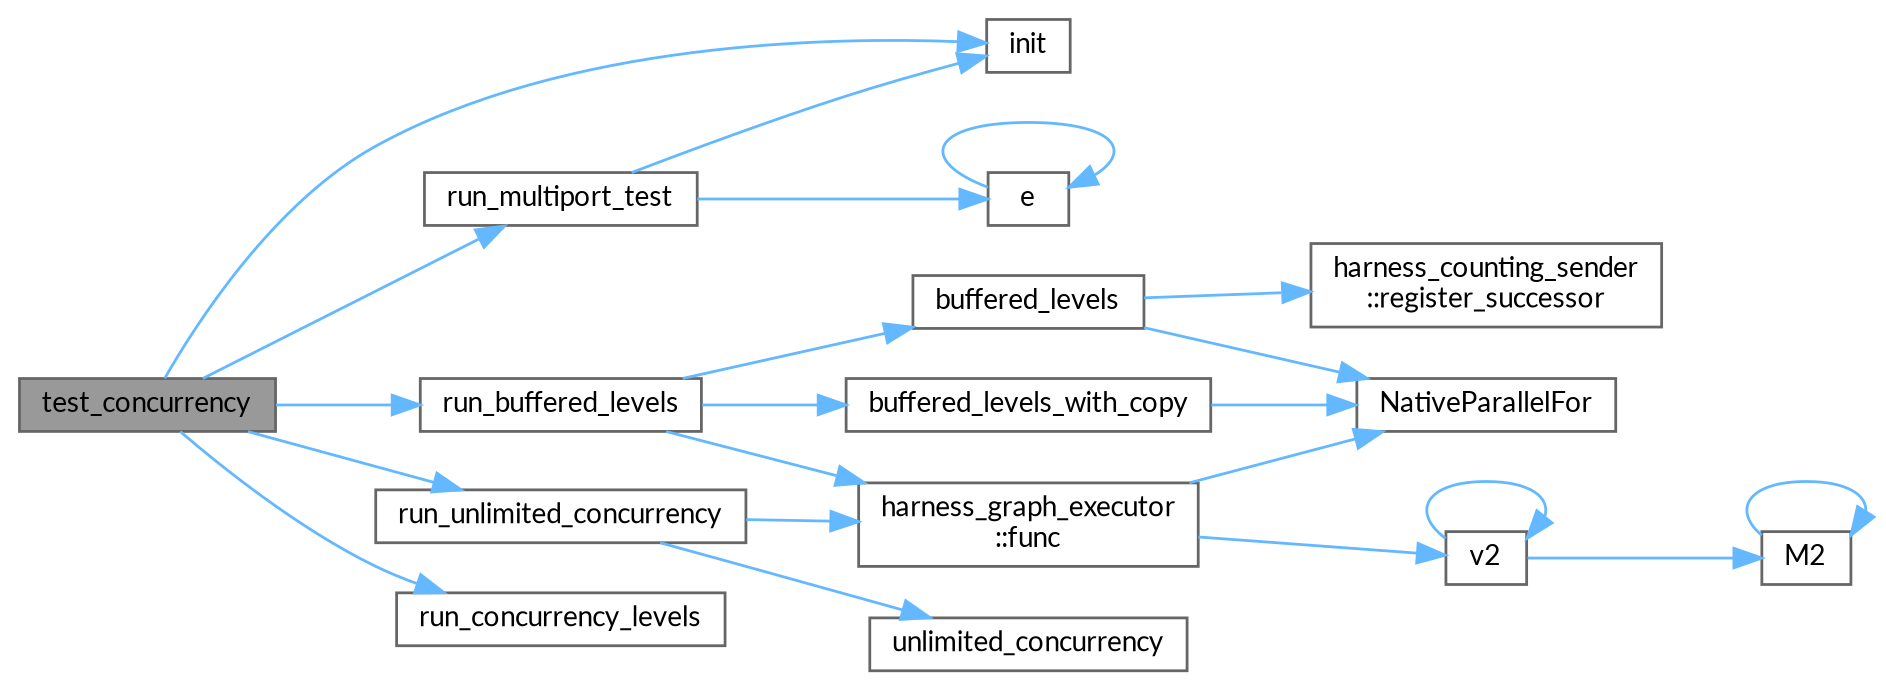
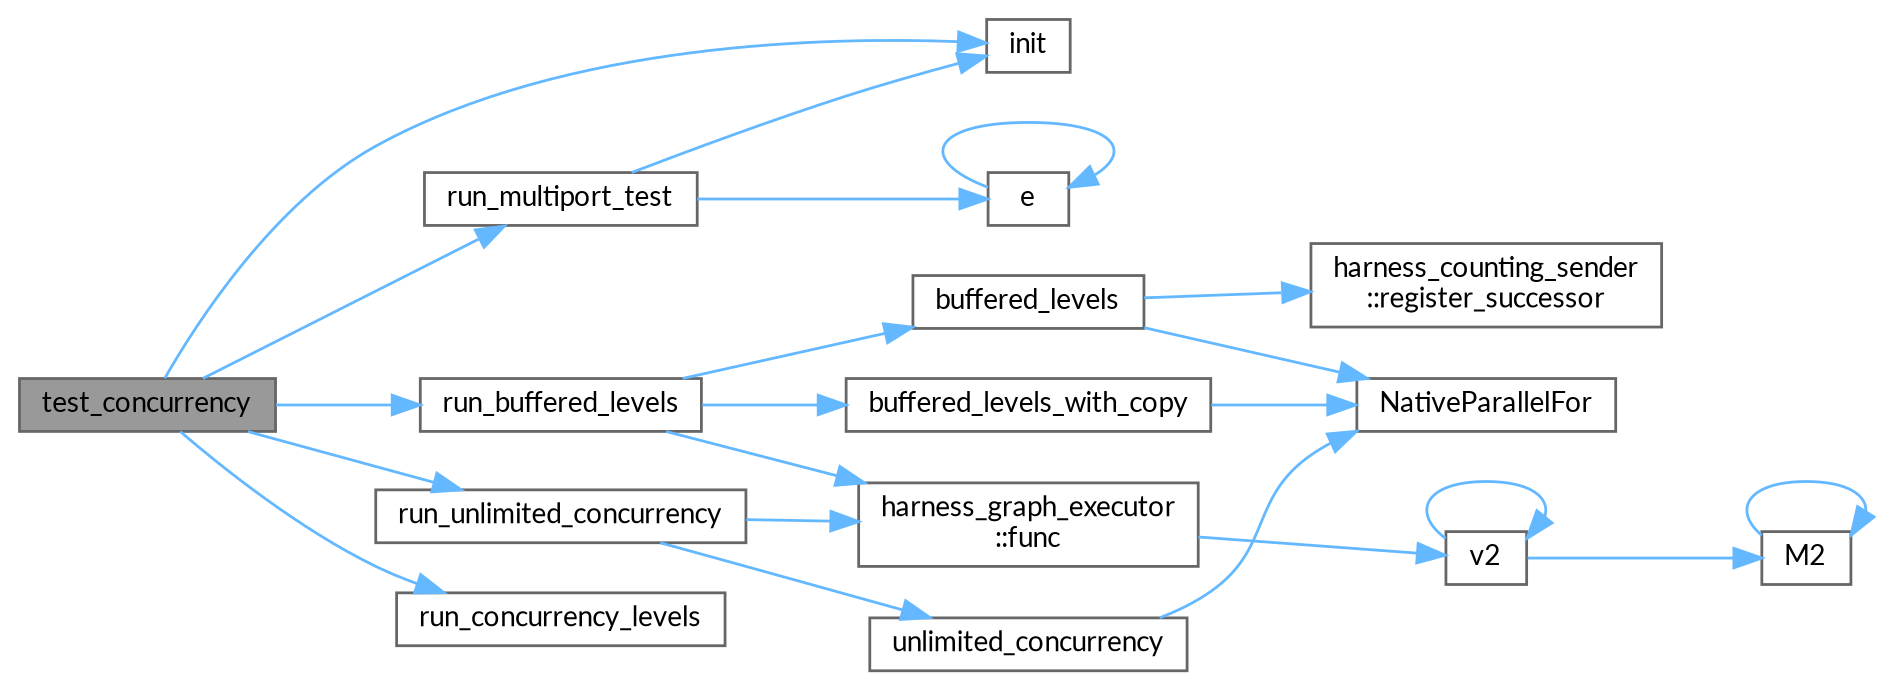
  digraph {
    fontname=Lato
    rankdir=LR
    node [color=grey40 fillcolor=white fontname=Lato fontsize=10 shape=box style=filled]
    edge [color=steelblue1 fontname=Lato fontsize=10 labelfontname=Helvetica labelfontsize=10 style=solid]
    n1 [color=gray40 fillcolor=grey60 fontcolor=black height=0.2 label=test_concurrency width=0.4]
    n2 [height=0.2 label=init width=0.4]
    n3 [height=0.2 label=run_buffered_levels width=0.4]
    n4 [height=0.2 label=run_concurrency_levels width=0.4]
    n5 [height=0.2 label=run_multiport_test width=0.4]
    n6 [height=0.2 label=run_unlimited_concurrency width=0.4]
    n7 [height=0.2 label=buffered_levels width=0.4]
    n8 [height=0.2 label=buffered_levels_with_copy width=0.4]
    n9 [height=0.2 label="harness_graph_executor\l::func" width=0.4]
    n10 [height=0.2 label=e width=0.4]
    n11 [height=0.2 label=unlimited_concurrency width=0.4]
    n12 [height=0.2 label=NativeParallelFor width=0.4]
    n13 [height=0.2 label="harness_counting_sender\l::register_successor" width=0.4]
    n14 [height=0.2 label=v2 width=0.4]
    n15 [height=0.2 label=M2 width=0.4]
    n1 -> n2
    n1 -> n3
    n1 -> n4
    n1 -> n5
    n1 -> n6
    n3 -> n7
    n3 -> n8
    n3 -> n9
    n5 -> n2
    n5 -> n10
    n6 -> n9
    n6 -> n11
    n7 -> n12
    n7 -> n13
    n8 -> n12
    n9 -> n14
    n10 -> n10
-   n9 -> n12
+   n11 -> n12
    n14 -> n14
    n14 -> n15
    n15 -> n15
  }
